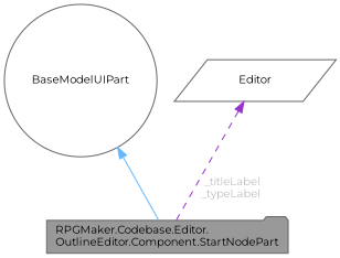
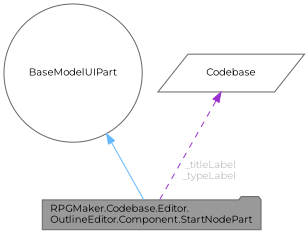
  digraph {
    fontname=Montserrat
    node [color=gray40 fillcolor=white fontname=Montserrat fontsize=10 style=filled]
    edge [dir=back fontname=Montserrat fontsize=10 labelfontname=Helvetica labelfontsize=10]
    n1 [fillcolor=grey60 fontcolor=black height=0.2 label="RPGMaker.Codebase.Editor.\lOutlineEditor.Component.StartNodePart" shape=folder width=0.4]
    n2 [height=0.2 label=BaseModelUIPart shape=circle width=0.4]
-   n3 [height=0.2 label=Editor shape=parallelogram width=0.4]
+   n3 [height=0.2 label=Codebase shape=parallelogram width=0.4]
    n2 -> n1 [color=steelblue1 style=solid]
    n3 -> n1 [color=darkorchid3 fontcolor=grey label=" _titleLabel\n_typeLabel" style=dashed]
  }
